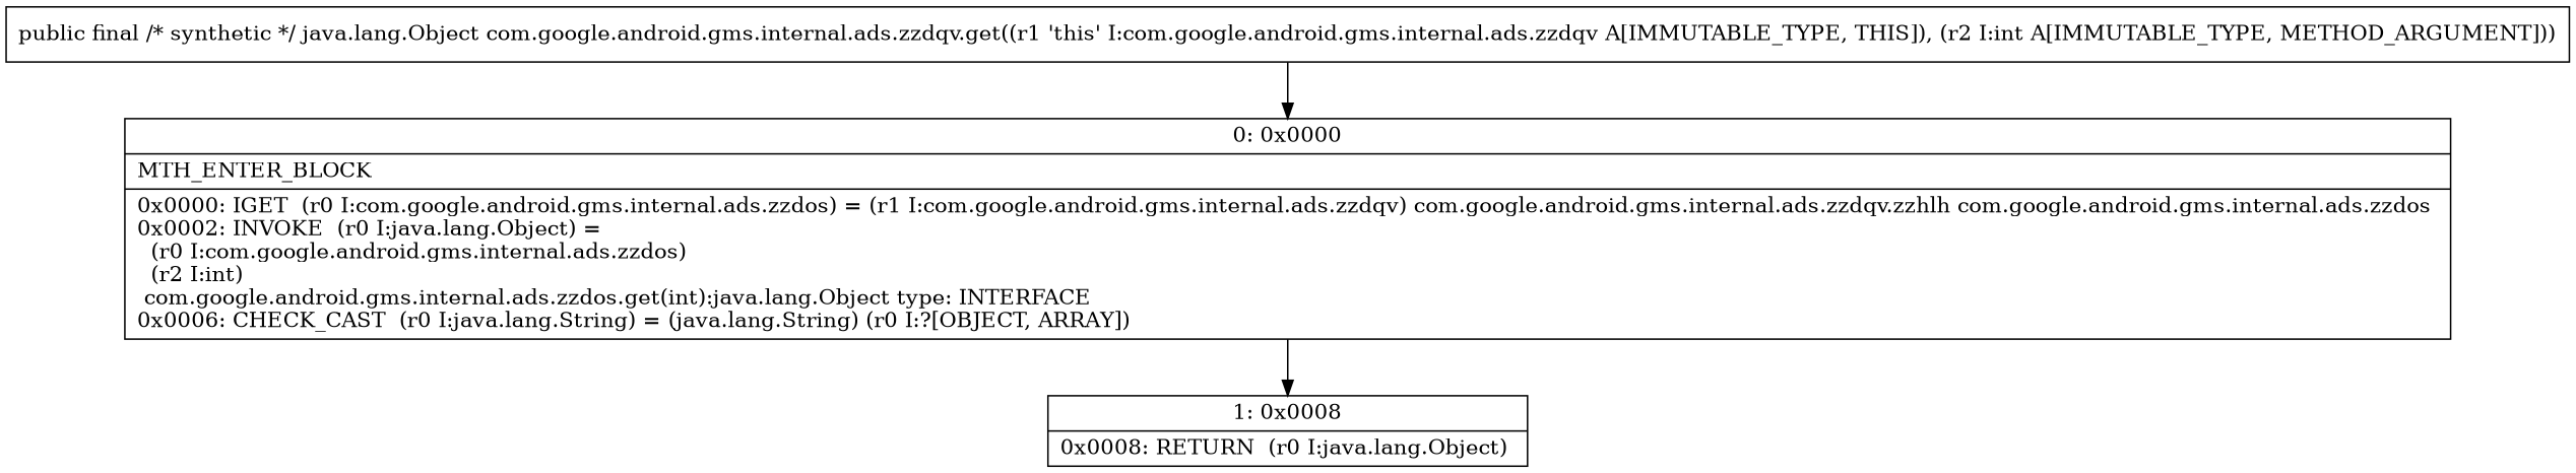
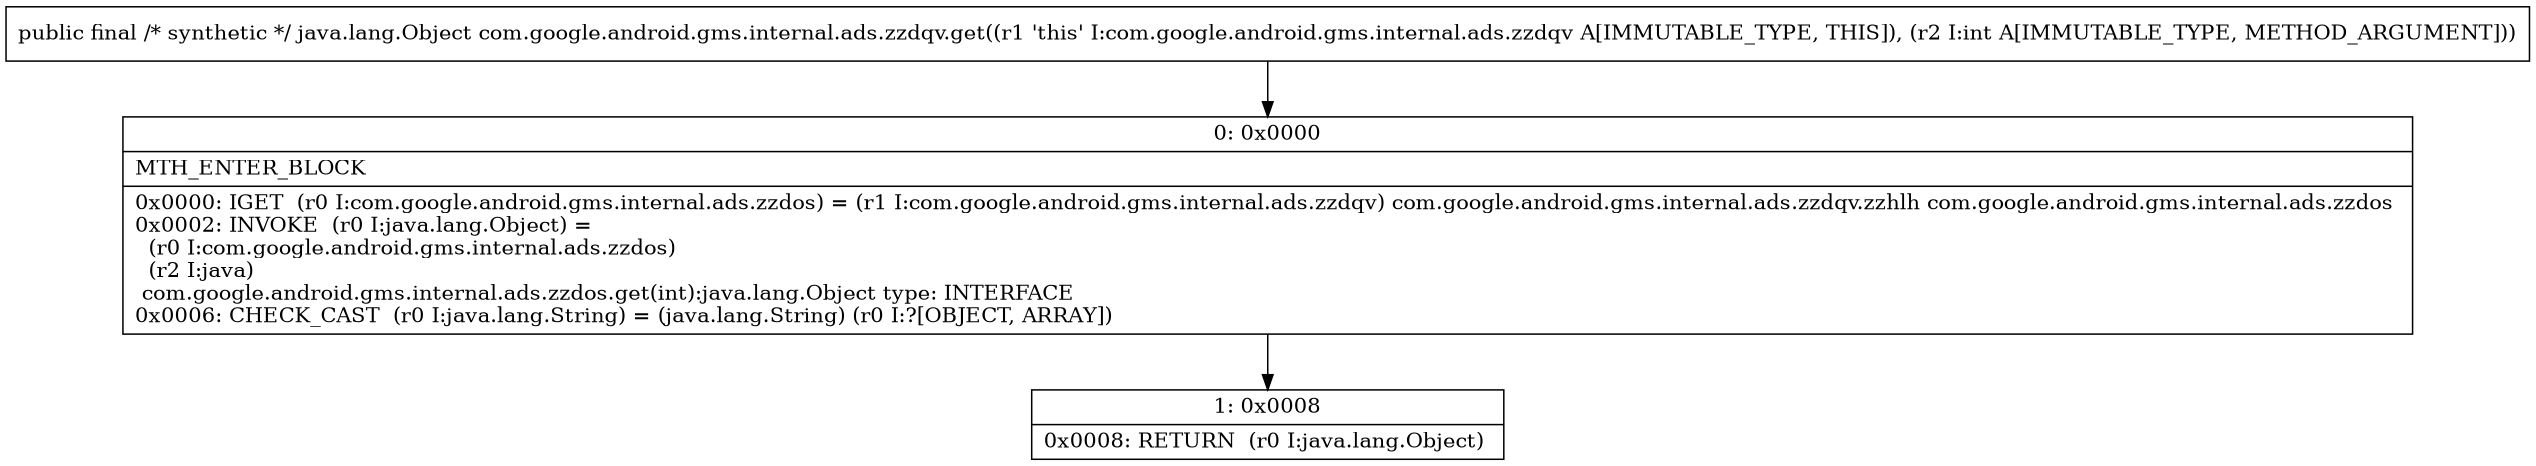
  digraph {
    node [shape=record]
-   n1 [label="{0\:\ 0x0000|MTH_ENTER_BLOCK\l|0x0000: IGET  (r0 I:com.google.android.gms.internal.ads.zzdos) = (r1 I:com.google.android.gms.internal.ads.zzdqv) com.google.android.gms.internal.ads.zzdqv.zzhlh com.google.android.gms.internal.ads.zzdos \l0x0002: INVOKE  (r0 I:java.lang.Object) = \l  (r0 I:com.google.android.gms.internal.ads.zzdos)\l  (r2 I:int)\l com.google.android.gms.internal.ads.zzdos.get(int):java.lang.Object type: INTERFACE \l0x0006: CHECK_CAST  (r0 I:java.lang.String) = (java.lang.String) (r0 I:?[OBJECT, ARRAY]) \l}"]
+   n1 [label="{0\:\ 0x0000|MTH_ENTER_BLOCK\l|0x0000: IGET  (r0 I:com.google.android.gms.internal.ads.zzdos) = (r1 I:com.google.android.gms.internal.ads.zzdqv) com.google.android.gms.internal.ads.zzdqv.zzhlh com.google.android.gms.internal.ads.zzdos \l0x0002: INVOKE  (r0 I:java.lang.Object) = \l  (r0 I:com.google.android.gms.internal.ads.zzdos)\l  (r2 I:java)\l com.google.android.gms.internal.ads.zzdos.get(int):java.lang.Object type: INTERFACE \l0x0006: CHECK_CAST  (r0 I:java.lang.String) = (java.lang.String) (r0 I:?[OBJECT, ARRAY]) \l}"]
    n2 [label="{1\:\ 0x0008|0x0008: RETURN  (r0 I:java.lang.Object) \l}"]
    n3 [label="{public final \/* synthetic *\/ java.lang.Object com.google.android.gms.internal.ads.zzdqv.get((r1 'this' I:com.google.android.gms.internal.ads.zzdqv A[IMMUTABLE_TYPE, THIS]), (r2 I:int A[IMMUTABLE_TYPE, METHOD_ARGUMENT])) }"]
    n1 -> n2
    n3 -> n1
  }
